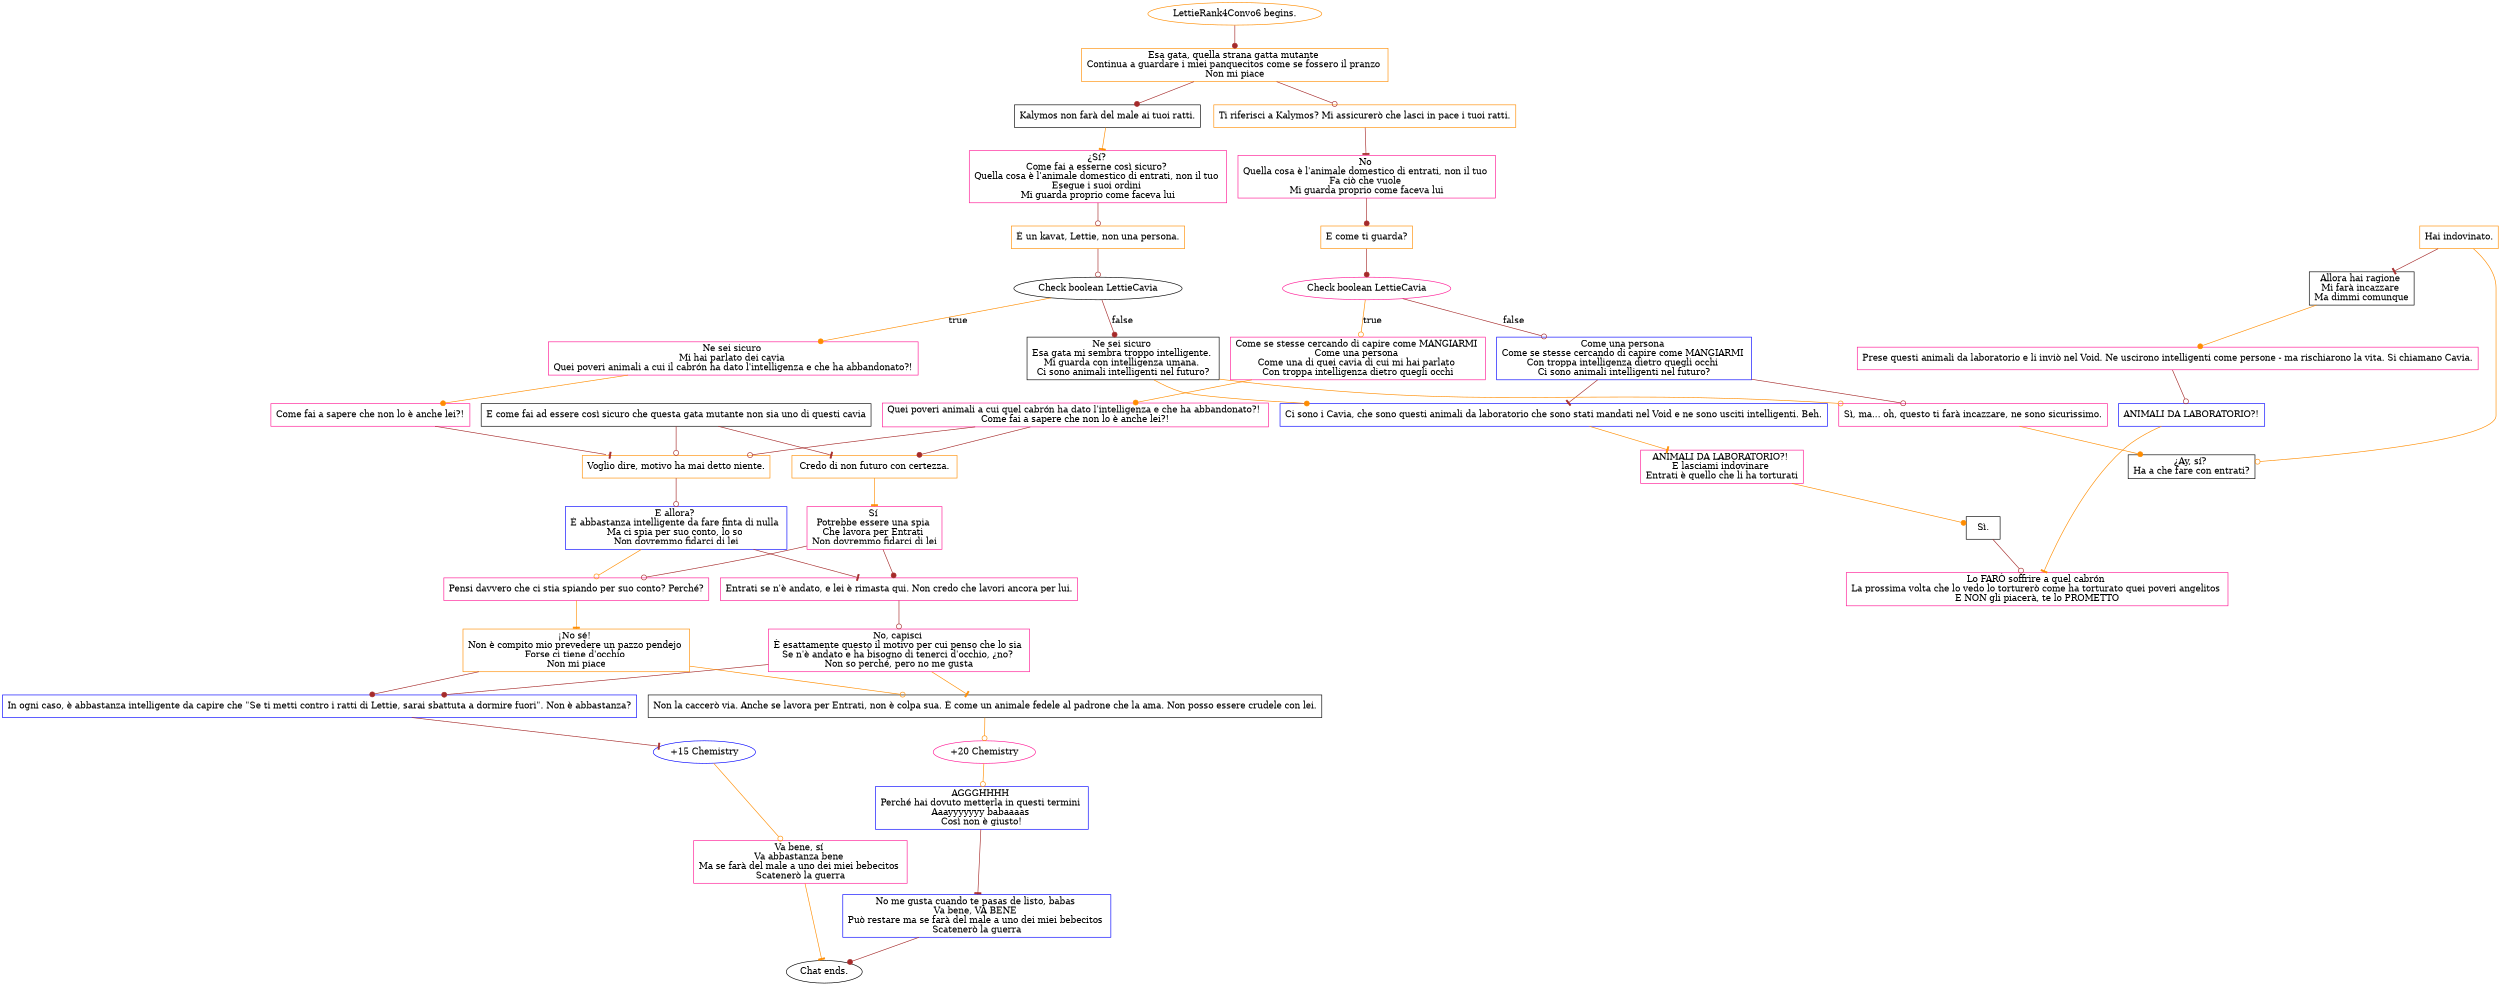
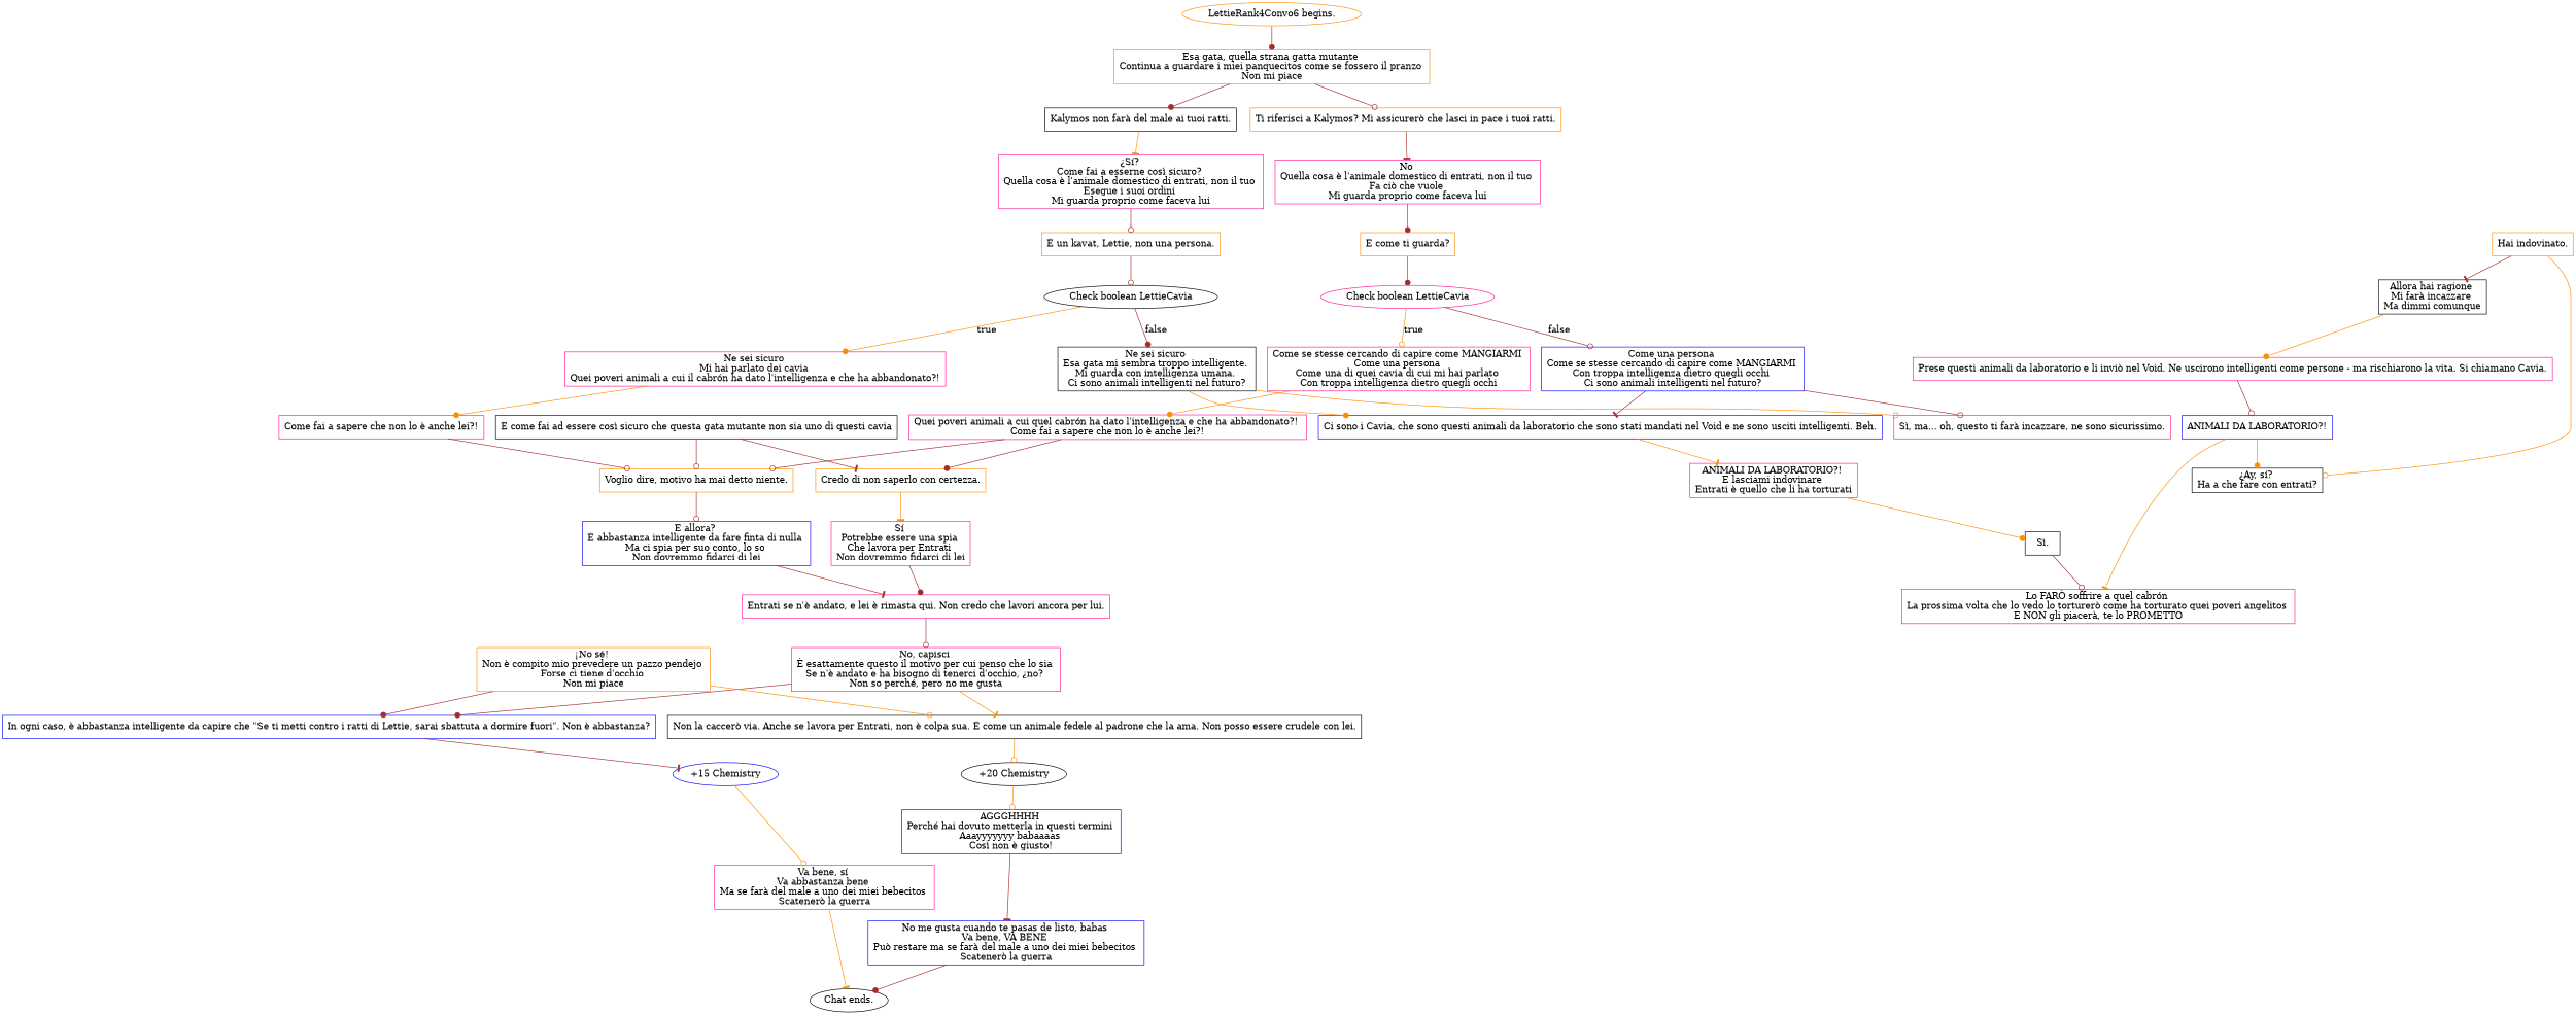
  digraph {
    node [color=deeppink shape=box]
    edge [arrowhead=odot color=brown]
    "LettieRank4Convo6 begins." [color=darkorange shape=""]
    n2 [color=darkorange label="Esa gata, quella strana gatta mutante \nContinua a guardare i miei panquecitos come se fossero il pranzo \nNon mi piace"]
    n3 [color=darkorange label="Ti riferisci a Kalymos? Mi assicurerò che lasci in pace i tuoi ratti."]
    n4 [color=black label="Kalymos non farà del male ai tuoi ratti."]
    n5 [label="No \nQuella cosa è l'animale domestico di entrati, non il tuo \nFa ciò che vuole \nMi guarda proprio come faceva lui"]
    n6 [label="¿Sí? \nCome fai a esserne così sicuro? \nQuella cosa è l'animale domestico di entrati, non il tuo \nEsegue i suoi ordini \nMi guarda proprio come faceva lui"]
    n7 [color=darkorange label="E come ti guarda?"]
    n8 [color=darkorange label="È un kavat, Lettie, non una persona."]
    n9 [label="Check boolean LettieCavia" shape=""]
    n10 [color=black label="Check boolean LettieCavia" shape=""]
    n11 [label="Come se stesse cercando di capire come MANGIARMI \nCome una persona \nCome una di quei cavia di cui mi hai parlato \nCon troppa intelligenza dietro quegli occhi"]
    n12 [color=blue label="Come una persona \nCome se stesse cercando di capire come MANGIARMI \nCon troppa intelligenza dietro quegli occhi \nCi sono animali intelligenti nel futuro?"]
    n13 [label="Ne sei sicuro \nMi hai parlato dei cavia \nQuei poveri animali a cui il cabrón ha dato l'intelligenza e che ha abbandonato?!"]
    n14 [color=black label="Ne sei sicuro \nEsa gata mi sembra troppo intelligente. \nMi guarda con intelligenza umana. \nCi sono animali intelligenti nel futuro?"]
    n15 [label="Quei poveri animali a cui quel cabrón ha dato l'intelligenza e che ha abbandonato?! \nCome fai a sapere che non lo è anche lei?!"]
    n16 [color=blue label="Ci sono i Cavia, che sono questi animali da laboratorio che sono stati mandati nel Void e ne sono usciti intelligenti. Beh."]
    n17 [label="Sì, ma... oh, questo ti farà incazzare, ne sono sicurissimo."]
    n18 [label="Come fai a sapere che non lo è anche lei?!"]
    n19 [color=darkorange label="Voglio dire, motivo ha mai detto niente."]
-   n20 [color=darkorange label="Credo di non futuro con certezza."]
+   n20 [color=darkorange label="Credo di non saperlo con certezza."]
    n21 [label="ANIMALI DA LABORATORIO?! \nE lasciami indovinare \nEntrati è quello che li ha torturati"]
    n22 [color=black label="¿Ay, sí? \nHa a che fare con entrati?"]
    n23 [color=blue label="E allora? \nÈ abbastanza intelligente da fare finta di nulla \nMa ci spia per suo conto, lo so \nNon dovremmo fidarci di lei"]
    n24 [label="Sí \nPotrebbe essere una spia \nChe lavora per Entrati \nNon dovremmo fidarci di lei"]
    n25 [color=black label="Sì."]
    n26 [label="Entrati se n'è andato, e lei è rimasta qui. Non credo che lavori ancora per lui."]
-   n27 [label="Pensi davvero che ci stia spiando per suo conto? Perché?"]
    n28 [label="Lo FARÒ soffrire a quel cabrón \nLa prossima volta che lo vedo lo torturerò come ha torturato quei poveri angelitos \nE NON gli piacerà, te lo PROMETTO"]
    n29 [color=darkorange label="Hai indovinato."]
    n30 [color=black label="Allora hai ragione \nMi farà incazzare \nMa dimmi comunque"]
    n31 [label="No, capisci \nÈ esattamente questo il motivo per cui penso che lo sia \nSe n'è andato e ha bisogno di tenerci d'occhio, ¿no? \nNon so perché, pero no me gusta"]
    n32 [color=darkorange label="¡No sé! \nNon è compito mio prevedere un pazzo pendejo \nForse ci tiene d'occhio \nNon mi piace"]
    n33 [label="Prese questi animali da laboratorio e li inviò nel Void. Ne uscirono intelligenti come persone - ma rischiarono la vita. Si chiamano Cavia."]
    n34 [color=blue label="In ogni caso, è abbastanza intelligente da capire che \"Se ti metti contro i ratti di Lettie, sarai sbattuta a dormire fuori\". Non è abbastanza?"]
    n35 [color=black label="Non la caccerò via. Anche se lavora per Entrati, non è colpa sua. È come un animale fedele al padrone che la ama. Non posso essere crudele con lei."]
    n36 [color=blue label="ANIMALI DA LABORATORIO?!"]
    n37 [color=blue label="+15 Chemistry" shape=""]
-   n38 [label="+20 Chemistry" shape=""]
+   n38 [color=black label="+20 Chemistry" shape=""]
    n39 [color=black label="E come fai ad essere così sicuro che questa gata mutante non sia uno di questi cavia"]
    n40 [label="Va bene, sí \nVa abbastanza bene \nMa se farà del male a uno dei miei bebecitos \nScatenerò la guerra"]
    n41 [color=blue label="AGGGHHHH \nPerché hai dovuto metterla in questi termini \nAaayyyyyyy babaaaas \nCosì non è giusto!"]
    "Chat ends." [color=black shape=""]
    n43 [color=blue label="No me gusta cuando te pasas de listo, babas \nVa bene, VA BENE \nPuò restare ma se farà del male a uno dei miei bebecitos \nScatenerò la guerra"]
    "LettieRank4Convo6 begins." -> n2 [arrowhead=dot]
    n2 -> n3
    n2 -> n4 [arrowhead=dot]
    n3 -> n5 [arrowhead=tee]
    n4 -> n6 [arrowhead=tee color=darkorange]
    n5 -> n7 [arrowhead=dot]
    n6 -> n8
    n7 -> n9 [arrowhead=dot]
    n8 -> n10
    n9 -> n11 [color=darkorange label=true]
    n9 -> n12 [label=false]
    n10 -> n13 [arrowhead=dot color=darkorange label=true]
    n10 -> n14 [arrowhead=dot label=false]
    n11 -> n15 [arrowhead=dot color=darkorange]
    n12 -> n16 [arrowhead=tee]
    n12 -> n17
    n13 -> n18 [arrowhead=dot color=darkorange]
    n14 -> n16 [arrowhead=dot color=darkorange]
    n14 -> n17 [color=darkorange]
    n15 -> n19
    n15 -> n20 [arrowhead=dot]
    n16 -> n21 [arrowhead=tee color=darkorange]
-   n17 -> n22 [arrowhead=dot color=darkorange]
-   n18 -> n19 [arrowhead=tee]
+   n36 -> n22 [arrowhead=dot color=darkorange]
+   n18 -> n19
    n19 -> n23
    n20 -> n24 [arrowhead=tee color=darkorange]
    n21 -> n25 [arrowhead=dot color=darkorange]
    n23 -> n26 [arrowhead=tee]
-   n23 -> n27 [color=darkorange]
    n24 -> n26 [arrowhead=dot]
-   n24 -> n27
    n25 -> n28
    n26 -> n31
-   n27 -> n32 [arrowhead=tee color=darkorange]
    n29 -> n22 [color=darkorange]
    n29 -> n30 [arrowhead=tee]
    n30 -> n33 [arrowhead=dot color=darkorange]
    n31 -> n34 [arrowhead=dot]
    n31 -> n35 [arrowhead=tee color=darkorange]
    n32 -> n34 [arrowhead=dot]
    n32 -> n35 [color=darkorange]
    n33 -> n36
    n34 -> n37 [arrowhead=tee]
    n35 -> n38 [color=darkorange]
    n36 -> n28 [arrowhead=tee color=darkorange]
    n37 -> n40 [color=darkorange]
    n38 -> n41 [color=darkorange]
    n39 -> n19
    n39 -> n20 [arrowhead=tee]
    n40 -> "Chat ends." [arrowhead=tee color=darkorange]
    n41 -> n43 [arrowhead=tee]
    n43 -> "Chat ends." [arrowhead=dot]
  }
